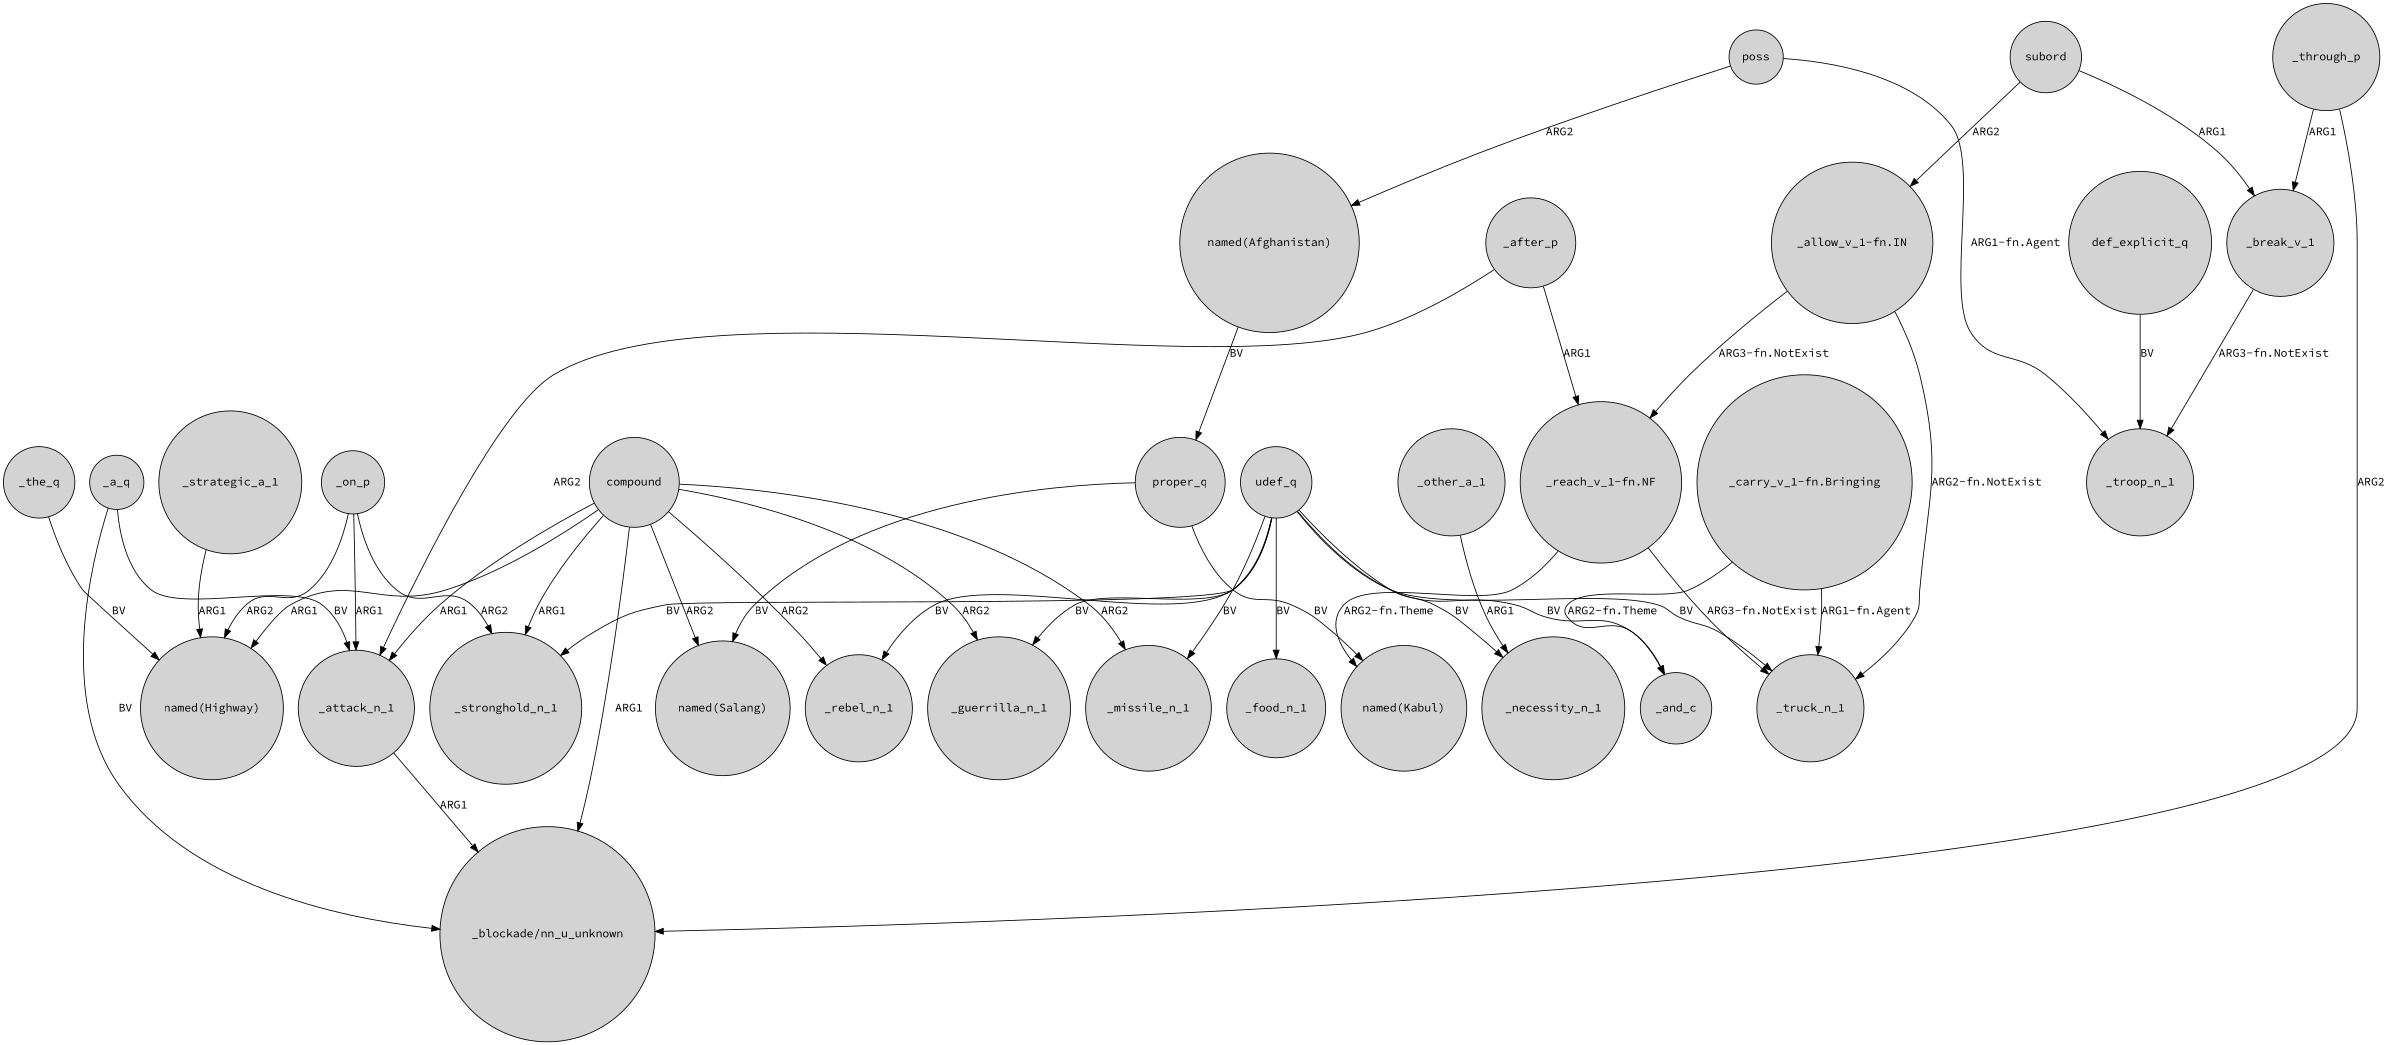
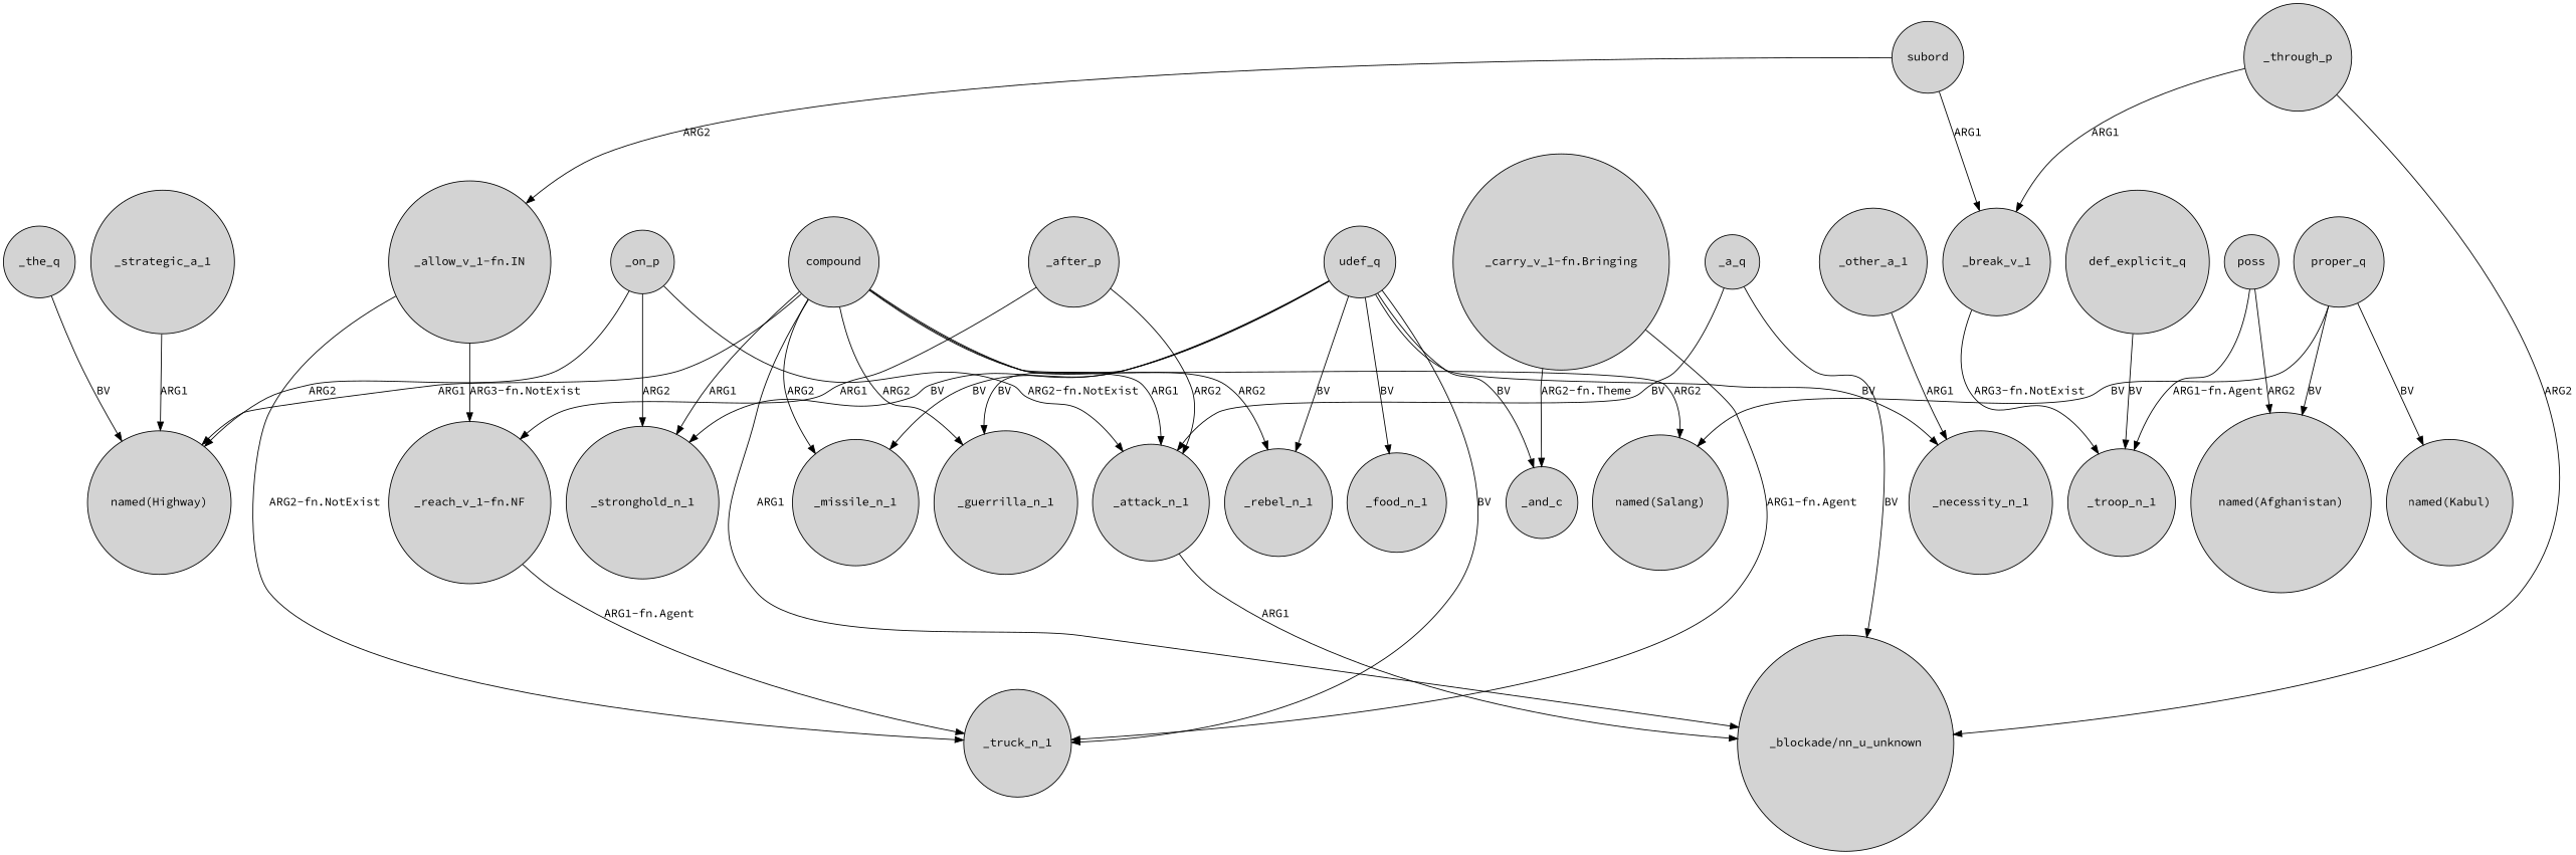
  digraph {
    fontname="Source Code Pro"
    node [fontname="Source Code Pro" shape=circle style=filled]
    edge [fontname="Source Code Pro"]
    compound
    "named(Highway)"
    _stronghold_n_1
    _attack_n_1
    _missile_n_1
    _rebel_n_1
    "_blockade/nn_u_unknown"
    "named(Salang)"
    _guerrilla_n_1
    poss
    "named(Afghanistan)"
    _troop_n_1
    udef_q
    _truck_n_1
    _and_c
    _food_n_1
    _necessity_n_1
    "_reach_v_1-fn.NF"
    "named(Kabul)"
    "_allow_v_1-fn.IN"
    "_carry_v_1-fn.Bringing"
    _after_p
    _a_q
    _the_q
    subord
    _break_v_1
    proper_q
    _on_p
    _other_a_1
    _strategic_a_1
    _through_p
    def_explicit_q
    compound -> "named(Highway)" [label=ARG1]
    compound -> _stronghold_n_1 [label=ARG1]
    compound -> _attack_n_1 [label=ARG1]
    compound -> _missile_n_1 [label=ARG2]
    compound -> _rebel_n_1 [label=ARG2]
    compound -> "_blockade/nn_u_unknown" [label=ARG1]
    compound -> "named(Salang)" [label=ARG2]
    compound -> _guerrilla_n_1 [label=ARG2]
    _attack_n_1 -> "_blockade/nn_u_unknown" [label=ARG1]
    poss -> "named(Afghanistan)" [label=ARG2]
    poss -> _troop_n_1 [label="ARG1-fn.Agent"]
    udef_q -> _stronghold_n_1 [label=BV]
    udef_q -> _missile_n_1 [label=BV]
    udef_q -> _rebel_n_1 [label=BV]
    udef_q -> _guerrilla_n_1 [label=BV]
    udef_q -> _truck_n_1 [label=BV]
    udef_q -> _and_c [label=BV]
    udef_q -> _food_n_1 [label=BV]
    udef_q -> _necessity_n_1 [label=BV]
-   "_reach_v_1-fn.NF" -> _truck_n_1 [label="ARG3-fn.NotExist"]
-   "_reach_v_1-fn.NF" -> "named(Kabul)" [label="ARG2-fn.Theme"]
+   "_reach_v_1-fn.NF" -> _truck_n_1 [label="ARG1-fn.Agent"]
    "_allow_v_1-fn.IN" -> _truck_n_1 [label="ARG2-fn.NotExist"]
    "_allow_v_1-fn.IN" -> "_reach_v_1-fn.NF" [label="ARG3-fn.NotExist"]
    "_carry_v_1-fn.Bringing" -> _truck_n_1 [label="ARG1-fn.Agent"]
    "_carry_v_1-fn.Bringing" -> _and_c [label="ARG2-fn.Theme"]
    _after_p -> _attack_n_1 [label=ARG2]
    _after_p -> "_reach_v_1-fn.NF" [label=ARG1]
    _a_q -> _attack_n_1 [label=BV]
    _a_q -> "_blockade/nn_u_unknown" [label=BV]
    _the_q -> "named(Highway)" [label=BV]
    subord -> "_allow_v_1-fn.IN" [label=ARG2]
    subord -> _break_v_1 [label=ARG1]
    _break_v_1 -> _troop_n_1 [label="ARG3-fn.NotExist"]
    proper_q -> "named(Salang)" [label=BV]
-   "named(Afghanistan)" -> proper_q [label=BV]
+   proper_q -> "named(Afghanistan)" [label=BV]
    proper_q -> "named(Kabul)" [label=BV]
    _on_p -> "named(Highway)" [label=ARG2]
    _on_p -> _stronghold_n_1 [label=ARG2]
-   _on_p -> _attack_n_1 [label=ARG1]
+   _on_p -> _attack_n_1 [label="ARG2-fn.NotExist"]
    _other_a_1 -> _necessity_n_1 [label=ARG1]
    _strategic_a_1 -> "named(Highway)" [label=ARG1]
    _through_p -> "_blockade/nn_u_unknown" [label=ARG2]
    _through_p -> _break_v_1 [label=ARG1]
    def_explicit_q -> _troop_n_1 [label=BV]
  }
